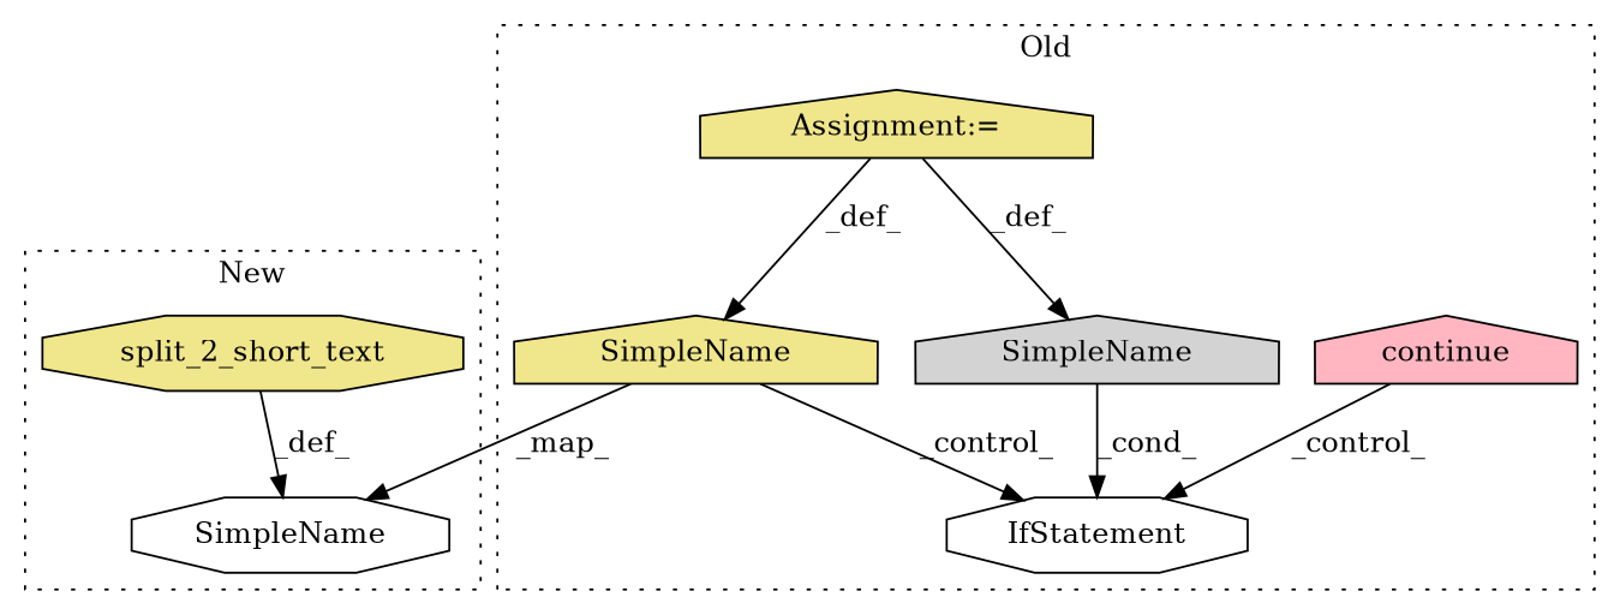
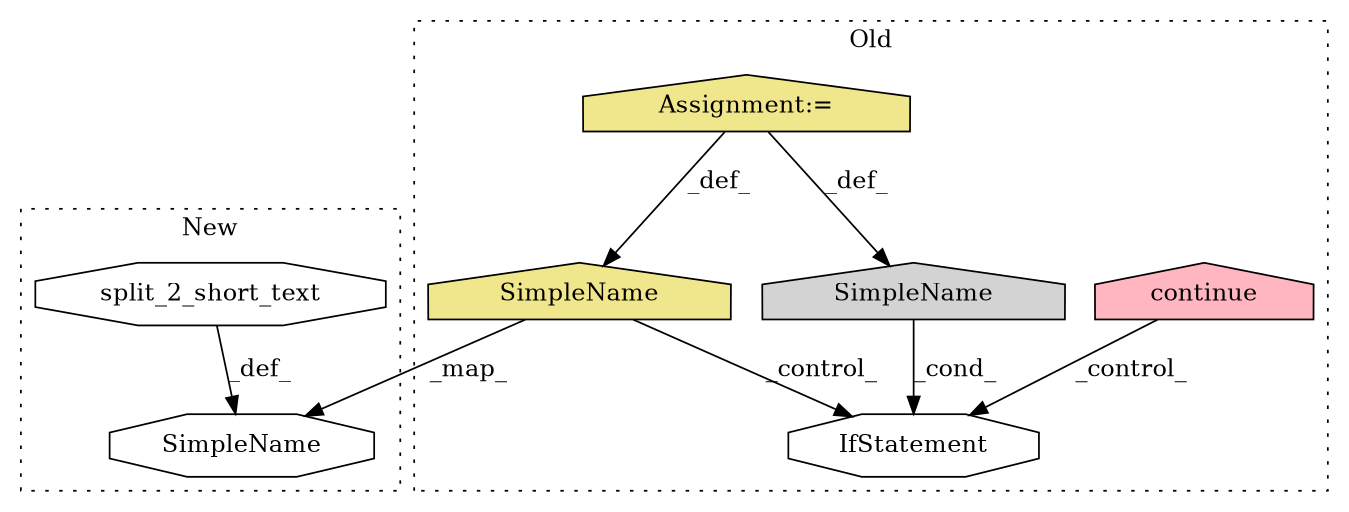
  digraph {
    node [a=42 fillcolor=khaki l=1 shape=house style=filled]
    n1 [a=25 fillcolor=white l="4,2" label=IfStatement s="1238,1263" shape=octagon]
    n2 [a=18 fillcolor=lightpink l=9 label=continue s=1847]
    n3 [label=SimpleName s=1205]
    n4 [fillcolor=lightgrey label=SimpleName l=""]
    n5 [a=7 l="65,2" label="Assignment:=" s="1133,1228"]
-   n6 [a=32 l="19,1" label=split_2_short_text s="1419,1447" shape=octagon]
+   n6 [a=32 fillcolor=white l="19,1" label=split_2_short_text s="1419,1447" shape=octagon]
    n7 [fillcolor=white label=SimpleName s=1650 shape=octagon]
    subgraph cluster_1 {
      label=Old
      style=dotted
      n1
      n2
      n3
      n4
      n5
    }
    subgraph cluster_2 {
      label=New
      style=dotted
      n6
      n7
    }
    n2 -> n1 [label=_control_]
    n3 -> n1 [label=_control_]
    n3 -> n7 [label=_map_]
    n4 -> n1 [label=_cond_]
    n5 -> n3 [label=_def_]
    n5 -> n4 [label=_def_]
    n6 -> n7 [label=_def_]
  }
